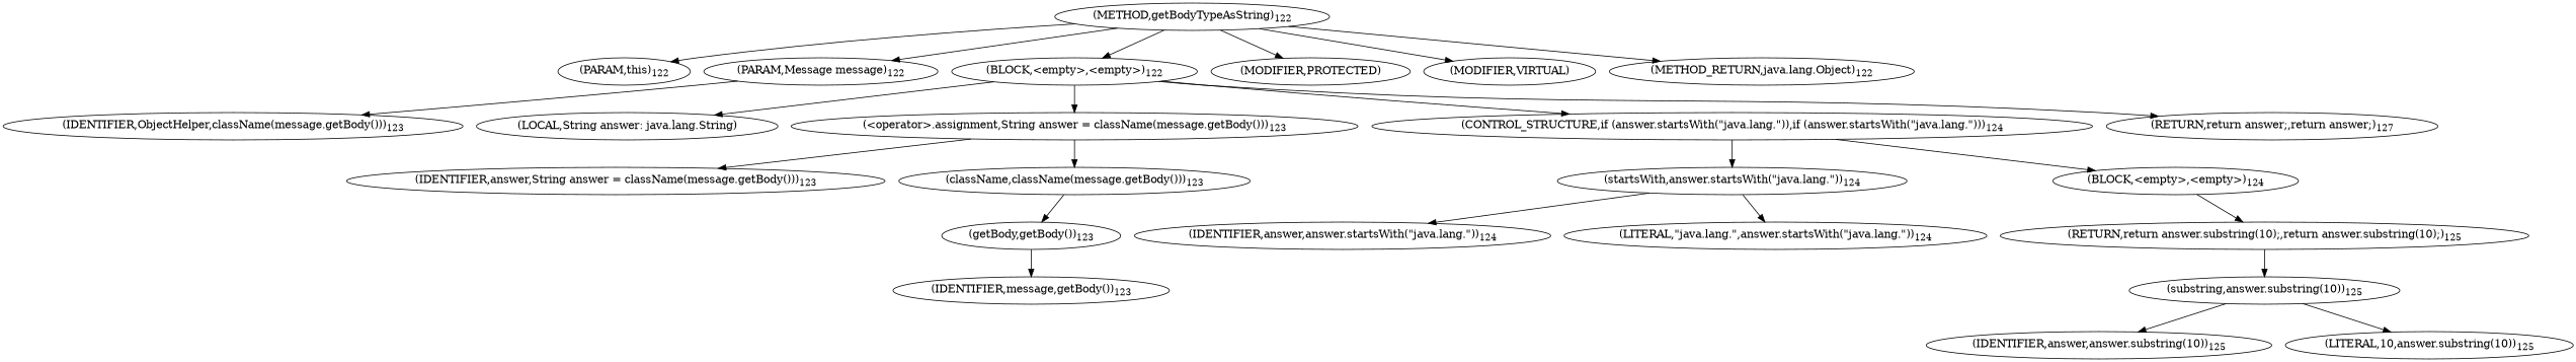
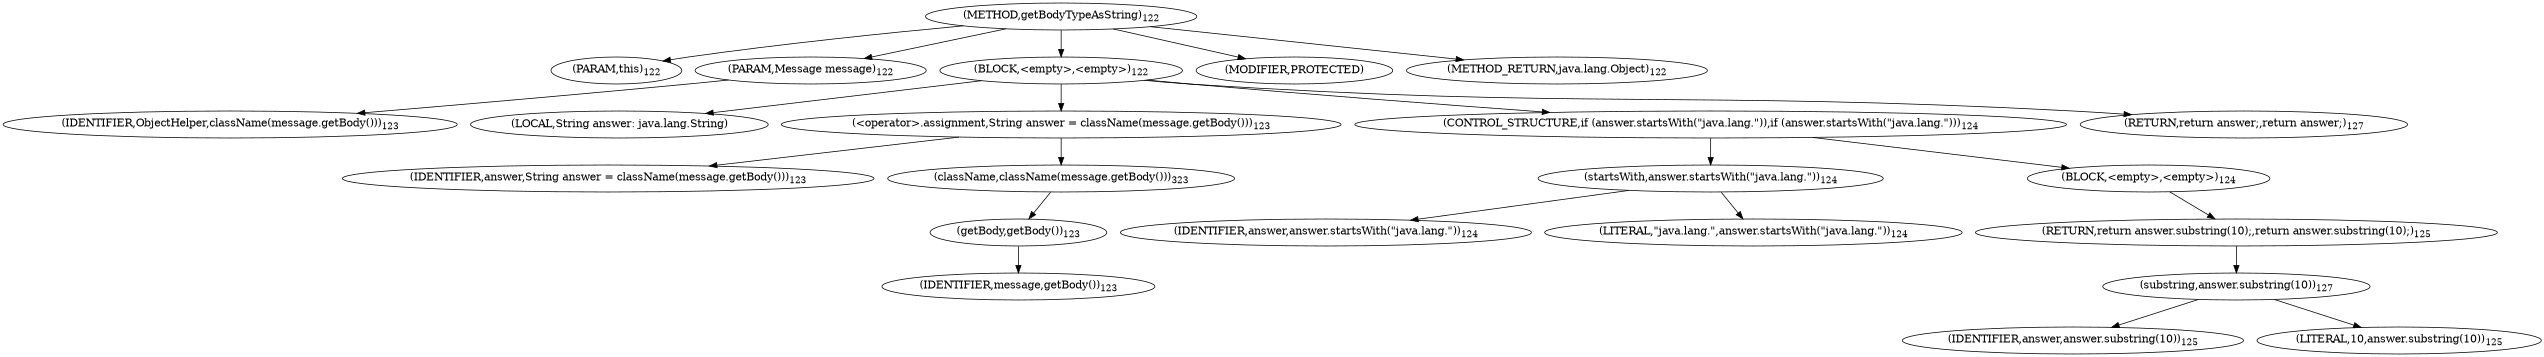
  digraph {
    n1 [label=<(METHOD,getBodyTypeAsString)<SUB>122</SUB>>]
    n2 [label=<(PARAM,this)<SUB>122</SUB>>]
    n3 [label=<(PARAM,Message message)<SUB>122</SUB>>]
    n4 [label=<(BLOCK,&lt;empty&gt;,&lt;empty&gt;)<SUB>122</SUB>>]
    n5 [label=<(MODIFIER,PROTECTED)>]
-   n6 [label=<(MODIFIER,VIRTUAL)>]
    n7 [label=<(METHOD_RETURN,java.lang.Object)<SUB>122</SUB>>]
    n8 [label=<(IDENTIFIER,ObjectHelper,className(message.getBody()))<SUB>123</SUB>>]
    n9 [label=<(LOCAL,String answer: java.lang.String)>]
    n10 [label=<(&lt;operator&gt;.assignment,String answer = className(message.getBody()))<SUB>123</SUB>>]
    n11 [label=<(CONTROL_STRUCTURE,if (answer.startsWith(&quot;java.lang.&quot;)),if (answer.startsWith(&quot;java.lang.&quot;)))<SUB>124</SUB>>]
    n12 [label=<(RETURN,return answer;,return answer;)<SUB>127</SUB>>]
    n13 [label=<(IDENTIFIER,answer,String answer = className(message.getBody()))<SUB>123</SUB>>]
-   n14 [label=<(className,className(message.getBody()))<SUB>123</SUB>>]
+   n14 [label=<(className,className(message.getBody()))<SUB>323</SUB>>]
    n15 [label=<(startsWith,answer.startsWith(&quot;java.lang.&quot;))<SUB>124</SUB>>]
    n16 [label=<(BLOCK,&lt;empty&gt;,&lt;empty&gt;)<SUB>124</SUB>>]
    n17 [label=<(getBody,getBody())<SUB>123</SUB>>]
    n18 [label=<(IDENTIFIER,message,getBody())<SUB>123</SUB>>]
    n19 [label=<(IDENTIFIER,answer,answer.startsWith(&quot;java.lang.&quot;))<SUB>124</SUB>>]
    n20 [label=<(LITERAL,&quot;java.lang.&quot;,answer.startsWith(&quot;java.lang.&quot;))<SUB>124</SUB>>]
    n21 [label=<(RETURN,return answer.substring(10);,return answer.substring(10);)<SUB>125</SUB>>]
-   n22 [label=<(substring,answer.substring(10))<SUB>125</SUB>>]
+   n22 [label=<(substring,answer.substring(10))<SUB>127</SUB>>]
    n23 [label=<(IDENTIFIER,answer,answer.substring(10))<SUB>125</SUB>>]
    n24 [label=<(LITERAL,10,answer.substring(10))<SUB>125</SUB>>]
    n1 -> n2
    n1 -> n3
    n1 -> n4
    n1 -> n5
-   n1 -> n6
    n1 -> n7
    n3 -> n8
    n4 -> n9
    n4 -> n10
    n4 -> n11
    n4 -> n12
    n10 -> n13
    n10 -> n14
    n11 -> n15
    n11 -> n16
    n14 -> n17
    n15 -> n19
    n15 -> n20
    n16 -> n21
    n17 -> n18
    n21 -> n22
    n22 -> n23
    n22 -> n24
  }
